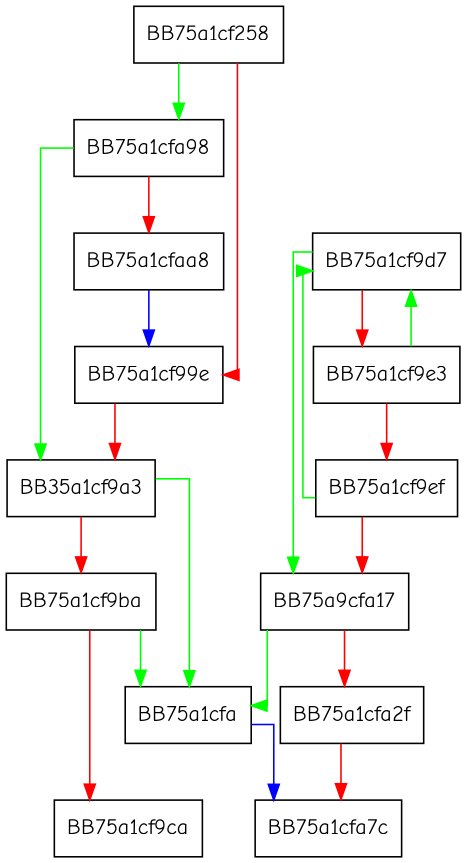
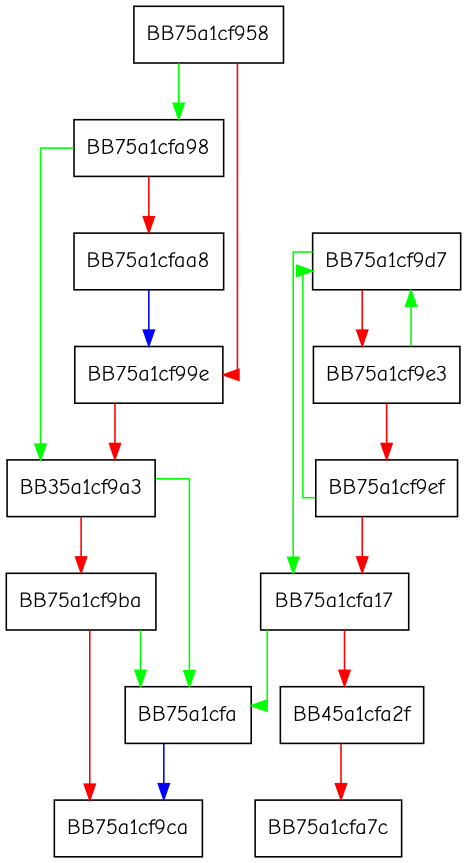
  digraph {
    fontname="Comic Neue"
    splines=ortho
    node [fontname="Comic Neue" shape=box]
    edge [color=red fontname="Comic Neue"]
-   BB75a1cf958 [label=BB75a1cf258]
+   BB75a1cf958
    BB75a1cfa98
    BB75a1cf99e
    n4 [label=BB35a1cf9a3]
    BB75a1cfaa8
    n6 [label=BB75a1cfa]
    BB75a1cf9ba
    BB75a1cfa7c
    BB75a1cf9ca
    BB75a1cf9d7
-   BB75a1cfa17 [label=BB75a9cfa17]
+   BB75a1cfa17
    BB75a1cf9e3
-   BB75a1cfa2f
+   BB75a1cfa2f [label=BB45a1cfa2f]
    BB75a1cf9ef
    BB75a1cf958 -> BB75a1cfa98 [color=green]
    BB75a1cf958 -> BB75a1cf99e
    BB75a1cfa98 -> n4 [color=green]
    BB75a1cfa98 -> BB75a1cfaa8
    BB75a1cf99e -> n4
    n4 -> n6 [color=green]
    n4 -> BB75a1cf9ba
    BB75a1cfaa8 -> BB75a1cf99e [color=blue]
-   n6 -> BB75a1cfa7c [color=blue]
+   n6 -> BB75a1cf9ca [color=blue]
    BB75a1cf9ba -> n6 [color=green]
    BB75a1cf9ba -> BB75a1cf9ca
    BB75a1cf9d7 -> BB75a1cfa17 [color=green]
    BB75a1cf9d7 -> BB75a1cf9e3
    BB75a1cfa17 -> n6 [color=green]
    BB75a1cfa17 -> BB75a1cfa2f
    BB75a1cf9e3 -> BB75a1cf9d7 [color=green]
    BB75a1cf9e3 -> BB75a1cf9ef
    BB75a1cfa2f -> BB75a1cfa7c
    BB75a1cf9ef -> BB75a1cf9d7 [color=green]
    BB75a1cf9ef -> BB75a1cfa17
  }
